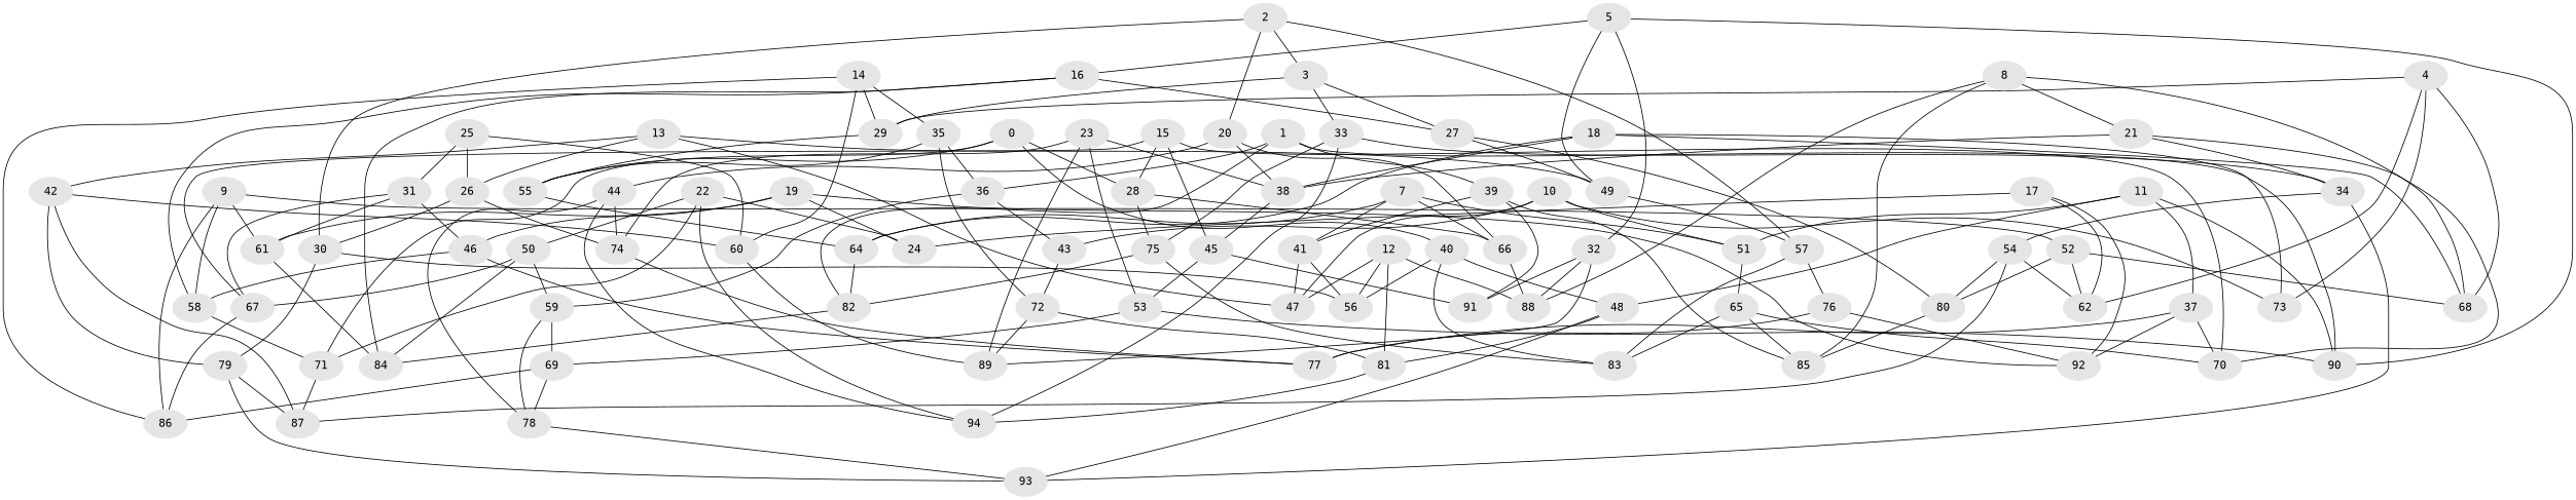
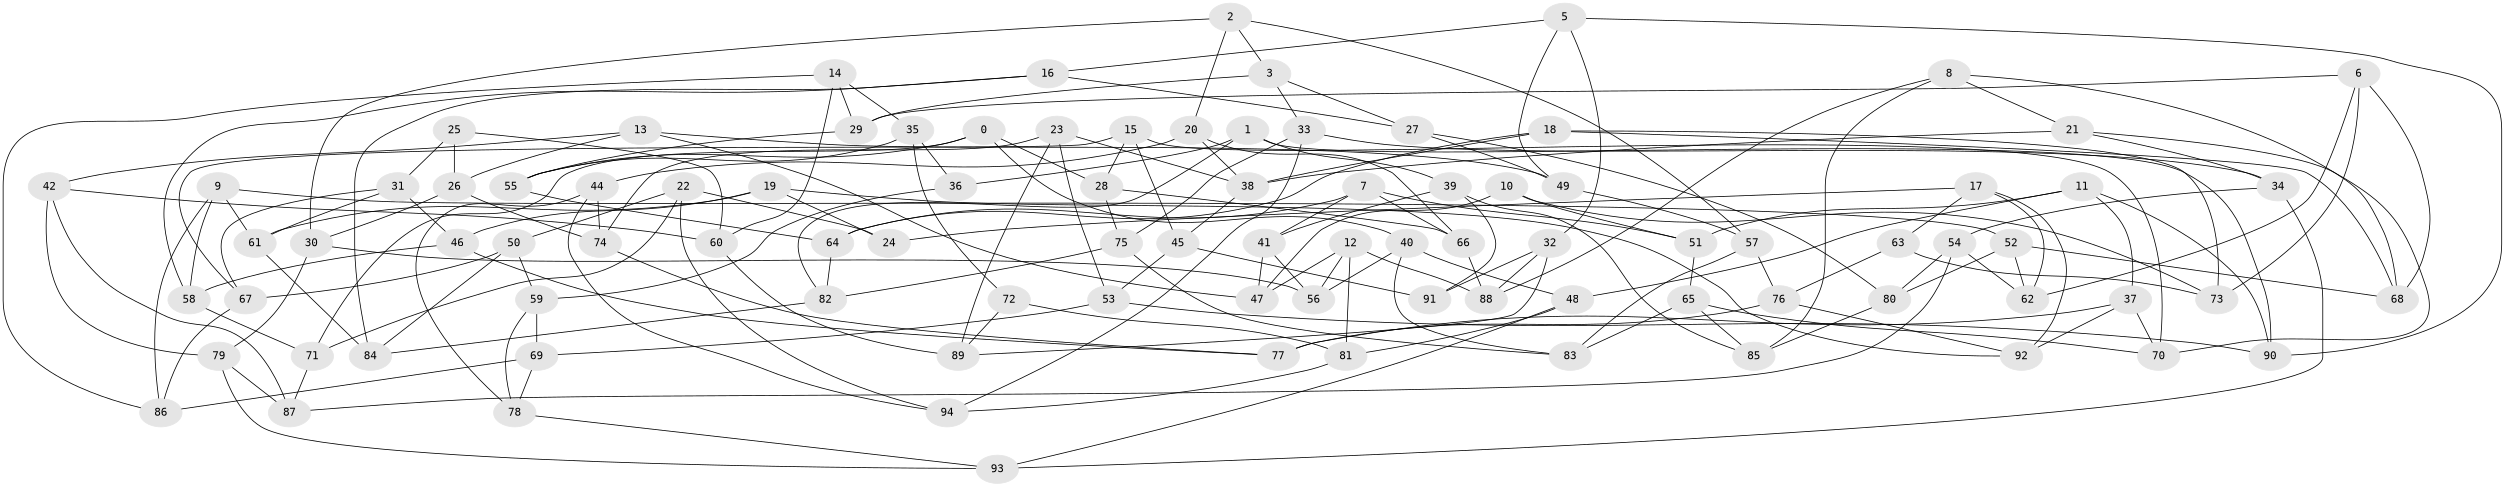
  graph {
    fontname="DejaVu Sans Mono"
    node [color=gray90 fontname="DejaVu Sans Mono" style=filled]
    edge [fontname="DejaVu Sans Mono"]
    1
    36
    39
    82
    90
-   43
    59
    41
    85
    91
    84
    2
    3
    20
    30
    57
    27
    29
    33
    66
    38
    44
    56
    79
    83
    76
    49
    80
    55
    34
    94
    75
-   4
+   4 [label=6]
    62
    68
    73
    5
    16
    32
    58
    88
    89
    n43 [label=0]
    28
    40
    71
    48
    64
    87
    7
    51
    47
    65
    8
    21
    70
    9
    52
    61
    86
    10
    72
    11
    37
    92
    77
    81
    93
    12
    13
    26
    42
    74
    60
    14
    35
    15
    45
    67
    53
    17
    24
+   63
    18
    19
    46
    78
    54
    22
    50
    23
    69
    25
    31
    1 -- 36
    1 -- 39
    1 -- 82
    1 -- 90
-   36 -- 43
    36 -- 59
    39 -- 41
    39 -- 85
    39 -- 91
    82 -- 84
-   43 -- 72
    59 -- 78
    59 -- 69
    41 -- 56
    41 -- 47
    2 -- 3
    2 -- 20
    2 -- 30
    2 -- 57
    3 -- 27
    3 -- 29
    3 -- 33
    20 -- 66
    20 -- 38
    20 -- 44
    30 -- 56
    30 -- 79
    57 -- 83
    57 -- 76
    27 -- 49
    27 -- 80
    29 -- 55
    33 -- 34
    33 -- 94
    33 -- 75
    66 -- 88
    38 -- 45
    44 -- 94
    44 -- 74
    44 -- 78
    79 -- 87
    79 -- 93
    76 -- 92
    76 -- 77
    49 -- 57
    80 -- 85
    55 -- 64
    34 -- 93
    34 -- 54
    75 -- 82
    75 -- 83
    4 -- 29
    4 -- 62
    4 -- 68
    4 -- 73
    5 -- 90
    5 -- 49
    5 -- 16
    5 -- 32
    16 -- 84
    16 -- 27
    16 -- 58
    32 -- 91
    32 -- 88
    32 -- 89
    58 -- 71
    n43 -- 55
    n43 -- 28
    n43 -- 40
    n43 -- 71
    28 -- 66
    28 -- 75
    40 -- 56
    40 -- 83
    40 -- 48
    71 -- 87
    48 -- 81
    48 -- 93
    64 -- 82
    7 -- 41
    7 -- 66
    7 -- 64
    7 -- 51
    51 -- 65
    65 -- 85
    65 -- 83
    65 -- 70
    8 -- 85
    8 -- 68
    8 -- 88
    8 -- 21
    21 -- 38
    21 -- 34
    21 -- 70
    9 -- 58
    9 -- 52
    9 -- 61
    9 -- 86
    52 -- 80
    52 -- 62
    52 -- 68
    61 -- 84
-   10 -- 43
    10 -- 73
    10 -- 51
    10 -- 47
    72 -- 89
    72 -- 81
    11 -- 90
    11 -- 48
    11 -- 51
    11 -- 37
    37 -- 70
    37 -- 92
    37 -- 77
    81 -- 94
    12 -- 56
    12 -- 88
    12 -- 47
    12 -- 81
    13 -- 49
    13 -- 47
    13 -- 26
    13 -- 42
    26 -- 30
    26 -- 74
    42 -- 79
    42 -- 87
    42 -- 60
    74 -- 77
    60 -- 89
    14 -- 29
    14 -- 86
    14 -- 60
    14 -- 35
    35 -- 36
    35 -- 55
    35 -- 72
    15 -- 28
    15 -- 70
    15 -- 45
    15 -- 67
    45 -- 91
    45 -- 53
    67 -- 86
    53 -- 90
    53 -- 69
    17 -- 62
    17 -- 92
    17 -- 24
+   17 -- 63
+   63 -- 76
+   63 -- 73
    18 -- 38
    18 -- 68
    18 -- 73
    18 -- 64
    19 -- 61
    19 -- 92
    19 -- 24
    19 -- 46
    46 -- 58
    46 -- 77
    78 -- 93
    54 -- 80
    54 -- 62
    54 -- 87
    22 -- 94
    22 -- 71
    22 -- 24
    22 -- 50
    50 -- 59
    50 -- 84
    50 -- 67
    23 -- 38
    23 -- 89
    23 -- 74
    23 -- 53
    69 -- 86
    69 -- 78
    25 -- 26
    25 -- 60
    25 -- 31
    31 -- 61
    31 -- 67
    31 -- 46
  }
